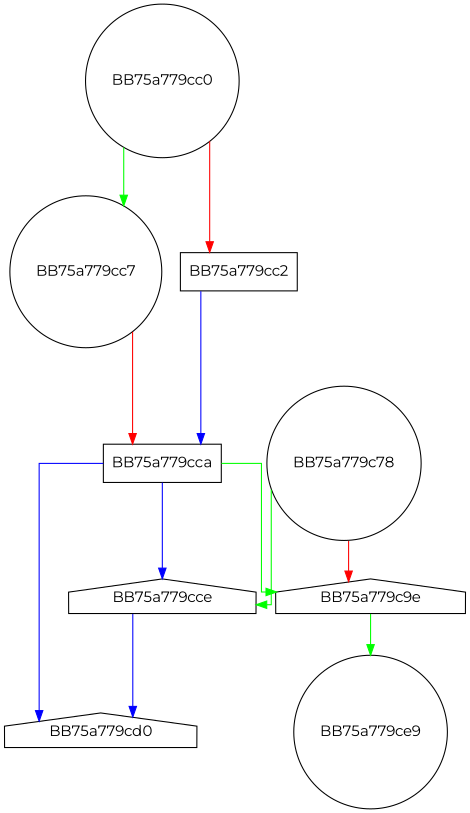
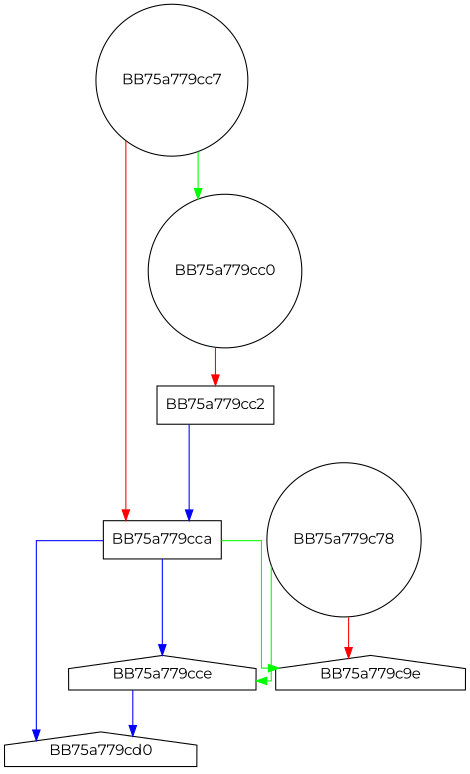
  digraph {
    fontname=Montserrat
    splines=ortho
    node [fontname=Montserrat shape=circle]
    edge [color=blue fontname=Montserrat]
    BB75a779cce [shape=house]
    BB75a779c78
    BB75a779c9e [shape=house]
    BB75a779cd0 [shape=house]
-   BB75a779ce9
    BB75a779cc0
    BB75a779cc7
    BB75a779cc2 [shape=box]
    BB75a779cca [shape=box]
    BB75a779cce -> BB75a779cd0
    BB75a779c78 -> BB75a779cce [color=green]
    BB75a779c78 -> BB75a779c9e [color=red]
-   BB75a779c9e -> BB75a779ce9 [color=green]
-   BB75a779cc0 -> BB75a779cc7 [color=green]
+   BB75a779cc7 -> BB75a779cc0 [color=green]
    BB75a779cc0 -> BB75a779cc2 [color=red]
    BB75a779cc7 -> BB75a779cca [color=red]
    BB75a779cc2 -> BB75a779cca
    BB75a779cca -> BB75a779cce
    BB75a779cca -> BB75a779c9e [color=green]
    BB75a779cca -> BB75a779cd0
  }
